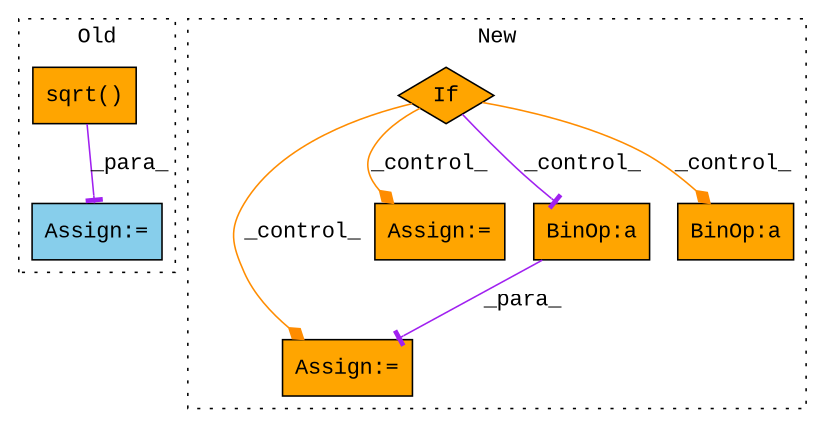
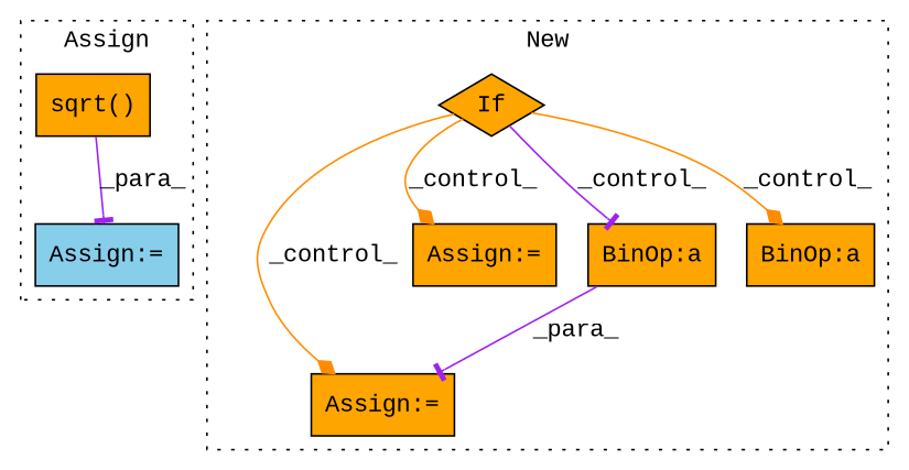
  digraph {
    fontname="Liberation Mono"
    node [a=68 l=3 shape=box style=filled fillcolor=orange fontname="Liberation Mono"]
    edge [color=purple arrowhead=tee fontname="Liberation Mono"]
    n1 [a=75 l=66 label="sqrt()" s=915]
    n2 [label="Assign:=" s=906 fillcolor=skyblue]
    n3 [a=96 label=If s=755 shape=diamond]
    n4 [label="Assign:=" s=901]
    n5 [l=4 label="Assign:=" s=1001]
    n6 [a=82 label="BinOp:a" s=958]
    n7 [a=82 l=41 label="BinOp:a" s=811]
    subgraph cluster_1 {
-     label=Old
+     label=Assign
      style=dotted
      n1
      n2
    }
    subgraph cluster_2 {
      label=New
      style=dotted
      n3
      n4
      n5
      n6
      n7
    }
    n1 -> n2 [label=_para_]
    n3 -> n4 [label=_control_ color=darkorange arrowhead=diamond]
    n3 -> n5 [label=_control_ color=darkorange arrowhead=diamond]
    n3 -> n6 [label=_control_]
    n3 -> n7 [label=_control_ color=darkorange arrowhead=diamond]
    n6 -> n4 [label=_para_]
  }
